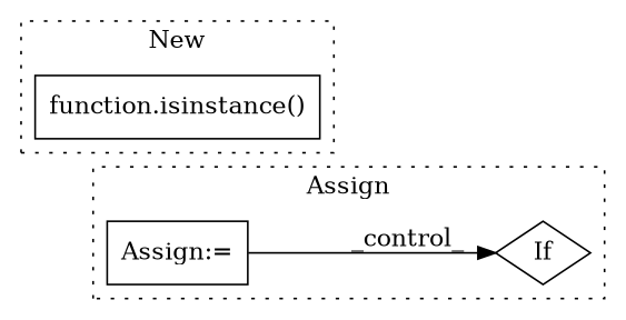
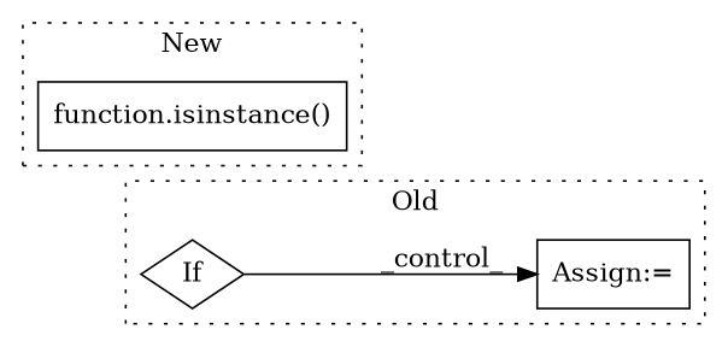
  digraph {
    rankdir=LR
    node [shape=box]
    n1 [a=96 l="3,14" label=If s="8408,8421" shape=diamond]
    n2 [a=68 l=3 label="Assign:=" s=8485]
    n3 [a=75 l="11,1" label="function.isinstance()" s="11514,11531"]
    subgraph cluster_1 {
-     label=Assign
+     label=Old
      style=dotted
      n1
      n2
    }
    subgraph cluster_2 {
      label=New
      style=dotted
      n3
    }
-   n2 -> n1 [label=_control_]
+   n1 -> n2 [label=_control_]
  }
